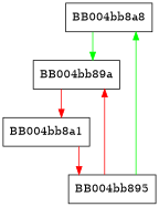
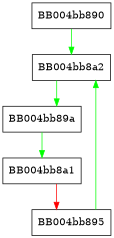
  digraph {
    splines=ortho
    node [shape=box]
    edge [color=green]
-   BB004bb8a8
+   BB004bb890
+   BB004bb8a8 [label=BB004bb8a2]
    BB004bb89a
    BB004bb895
    BB004bb8a1
+   BB004bb890 -> BB004bb8a8
    BB004bb8a8 -> BB004bb89a
-   BB004bb89a -> BB004bb8a1 [color=red]
+   BB004bb89a -> BB004bb8a1
    BB004bb895 -> BB004bb8a8
-   BB004bb895 -> BB004bb89a [color=red]
    BB004bb8a1 -> BB004bb895 [color=red]
  }
